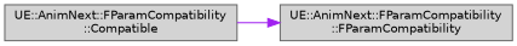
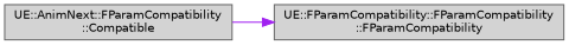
  digraph {
    rankdir=LR
    node [fillcolor=lightgrey fontname=Helvetica fontsize=10 shape=box style=filled]
    n1 [color=gray40 fontcolor=black height=0.2 label="UE::AnimNext::FParamCompatibility\l::Compatible" width=0.4]
-   n2 [color=grey40 height=0.2 label="UE::AnimNext::FParamCompatibility\l::FParamCompatibility" width=0.4]
+   n2 [color=grey40 height=0.2 label="UE::FParamCompatibility::FParamCompatibility\l::FParamCompatibility" width=0.4]
    n1 -> n2 [color=purple fontname=Helvetica fontsize=10 labelfontname=Helvetica labelfontsize=10 style=solid]
  }
